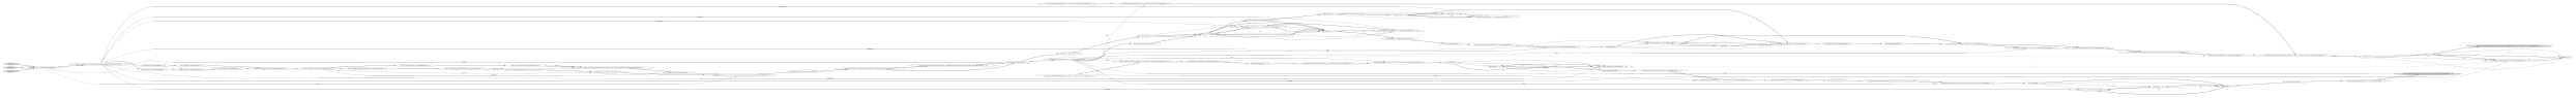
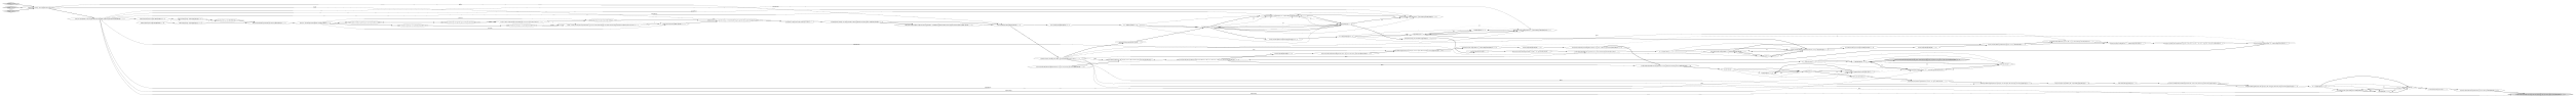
  digraph {
    fontname="Noto Sans"
    rankdir=LR
    node [fillcolor=white fontname="Noto Sans" shape=ellipse style=filled]
    edge [fontname="Noto Sans" style=bold]
    n1 [label="i < 2@@@46@@@['0', '0', '1']" shape=diamond]
    n2 [label="driver.process(topic2,expectedKeys(i(,\"YYY\" + expectedKeys(i()@@@48@@@['0', '0', '1']"]
    n3 [label="i++@@@47@@@['0', '0', '1']"]
    n4 [fillcolor=lightgray label="processor.checkAndClearProcessResult(\"0:X0+YYY0\",\"0:X0+YYY0\",\"0:XX0+YYY0\",\"1:X1+YYY1\",\"1:X1+YYY1\",\"1:XX1+YYY1\")@@@50@@@['0', '0', '1']"]
    n5 [label="driver.setTime(0L)@@@20@@@['0', '0', '1']"]
    n6 [label="int i = 0@@@21@@@['0', '0', '1']"]
    n7 [label="driver.process(topic1,expectedKeys(i(,\"X\" + expectedKeys(i()@@@24@@@['1', '1', '1']"]
    n8 [label="i++@@@23@@@['1', '1', '1']"]
    n9 [label="i < 2@@@22@@@['1', '1', '1']" shape=diamond]
    n10 [label="joined = table1.outerJoin(table2,MockValueJoiner.TOSTRING_JOINER)@@@14@@@['1', '1', '0']"]
    n11 [label="joined = stream1.join(stream2,MockValueJoiner.TOSTRING_JOINER,JoinWindows.of(100),Joined.with(intSerde,stringSerde,stringSerde))@@@14@@@['0', '0', '1']"]
    n12 [label="joined.toStream().process(processor)@@@15@@@['1', '1', '0']"]
    n13 [label="joined.process(processor)@@@15@@@['0', '0', '1']"]
    n14 [label="Collection<Set<String>> copartitionGroups = StreamsBuilderTest.getCopartitionedGroups(builder)@@@16@@@['1', '1', '1']"]
    n15 [label="assertEquals(new HashSet<>(Arrays.asList(topic1,topic2)),copartitionGroups.iterator().next())@@@18@@@['1', '1', '1']"]
    n16 [label="driver.setUp(builder,stateDir)@@@19@@@['1', '1', '1']"]
    n17 [label="KTableValueGetterSupplier<Integer,String> getterSupplier = ((KTableImpl<Integer,String,String>)joined).valueGetterSupplier()@@@19@@@['1', '1', '0']"]
    n18 [label="KTableValueGetter<Integer,String> getter = getterSupplier.get()@@@21@@@['1', '1', '0']"]
    n19 [label="driver.flushState()@@@56@@@['1', '1', '0']"]
    n20 [label="processor.checkAndClearProcessResult(\"0:X0+YY0\",\"1:X1+YY1\",\"2:X2+YY2\",\"3:X3+YY3\")@@@57@@@['1', '1', '0']"]
    n21 [label="checkJoinedValues(getter,kv(0,\"X0+YY0\"),kv(1,\"X1+YY1\"),kv(2,\"X2+YY2\"),kv(3,\"X3+YY3\"))@@@58@@@['1', '1', '0']"]
    n22 [label="checkJoinedValues(getter,kv(0,\"X0+YY0\"),kv(1,\"X1+YY1\"),kv(2,\"X2+YY2\"),kv(3,\"X3+YY3\"))@@@52@@@['1', '1', '0']"]
    n23 [label="driver.process(topic1,expectedKey,\"X\" + expectedKey)@@@54@@@['1', '1', '0']"]
    n24 [label="driver.process(topic1,expectedKey,\"XX\" + expectedKey)@@@42@@@['0', '0', '1']"]
    n25 [label="driver.flushState()@@@29@@@['1', '1', '0']"]
    n26 [label="processor.checkAndClearProcessResult(\"0:X0+null\",\"1:X1+null\")@@@30@@@['1', '1', '0']"]
    n27 [label="checkJoinedValues(getter,kv(0,\"X0+null\"),kv(1,\"X1+null\"),kv(2,null),kv(3,null))@@@31@@@['1', '1', '0']"]
    n28 [fillcolor=lightgray label="testJoin['0', '1', '0']" shape=diamond]
    n29 [label="StreamsBuilder builder = new StreamsBuilder()@@@3@@@['1', '1', '1']"]
    n30 [label="final int(( expectedKeys = new int((((edu.fdu.CPPDG.tinypdg.pe.ExpressionInfo@afc372@@@4@@@['1', '1', '1']"]
    n31 [label="driver.process(topic1,expectedKey,\"XX\" + expectedKey)@@@68@@@['1', '1', '0']"]
    n32 [label="driver.flushState()@@@70@@@['1', '1', '0']"]
    n33 [label="processor.checkAndClearProcessResult(\"0:XX0+null\",\"1:XX1+null\",\"2:XX2+YY2\",\"3:XX3+YY3\")@@@71@@@['1', '1', '0']"]
    n34 [label="checkJoinedValues(getter,kv(0,\"X0+Y0\"),kv(1,\"X1+Y1\"),kv(2,\"X2+null\"),kv(3,\"X3+null\"))@@@46@@@['1', '1', '0']"]
    n35 [label="processor.checkAndClearProcessResult(\"0:XX0+Y0\",\"0:XX0+YY0\",\"1:XX1+Y1\",\"1:XX1+YY1\",\"2:XX2+YY2\",\"3:XX3+YY3\")@@@44@@@['1', '1', '1']"]
    n36 [label="int i = 0@@@45@@@['0', '0', '1']"]
+   n37 [label="driver.flushState()@@@50@@@['1', '1', '0']"]
    n38 [label="int i = 0@@@32@@@['1', '1', '0']"]
    n39 [label="driver.process(topic1,expectedKey,\"X\" + expectedKey)@@@34@@@['1', '1', '1']"]
    n40 [label="i++@@@34@@@['1', '1', '0']" shape=diamond]
    n41 [label="processor.checkAndClearProcessResult(\"0:X0+Y0\",\"1:X1+Y1\")@@@32@@@['1', '1', '1']"]
    n42 [label="driver.process(topic1,expectedKeys(i(,\"X\" + expectedKeys(i()@@@26@@@['1', '1', '0']"]
    n43 [label="driver.process(topic1,null,\"SomeVal\")@@@28@@@['1', '1', '0']"]
    n44 [label="driver.process(topic1,expectedKeys(i(,null)@@@76@@@['1', '1', '0']"]
    n45 [label="i++@@@75@@@['1', '1', '0']"]
    n46 [label="i < 3@@@74@@@['1', '1', '0']" shape=diamond]
    n47 [label="driver.flushState()@@@78@@@['1', '1', '0']"]
    n48 [label="processor.checkAndClearProcessResult(\"1:null\",\"2:null+YY2\")@@@79@@@['1', '1', '0']"]
    n49 [label="assertEquals(1,copartitionGroups.size())@@@17@@@['1', '1', '1']"]
    n50 [fillcolor=lightgray label="checkJoinedValues(getter,kv(0,\"XX0+null\"),kv(1,null),kv(2,\"null+YY2\"),kv(3,\"XX3+YY3\"))@@@80@@@['1', '1', '0']"]
    n51 [label="driver.flushState()@@@38@@@['1', '1', '0']"]
    n52 [label="processor.checkAndClearProcessResult(\"0:X0+Y0\",\"1:X1+Y1\")@@@36@@@['1', '1', '1']"]
    n53 [label="driver.process(topic2,expectedKey,\"YY\" + expectedKey)@@@38@@@['1', '1', '1']"]
    n54 [label="checkJoinedValues(getter,kv(0,\"X0+Y0\"),kv(1,\"X1+Y1\"),kv(2,null),kv(3,null))@@@40@@@['1', '1', '0']"]
    n55 [label="driver.flushState()@@@64@@@['1', '1', '0']"]
    n56 [label="processor.checkAndClearProcessResult(\"0:X0+null\",\"1:X1+null\")@@@65@@@['1', '1', '0']"]
    n57 [label="checkJoinedValues(getter,kv(0,\"X0+null\"),kv(1,\"X1+null\"),kv(2,\"X2+YY2\"),kv(3,\"X3+YY3\"))@@@66@@@['1', '1', '0']"]
    n58 [label="MockProcessorSupplier<Integer,String> processor@@@10@@@['1', '1', '1']"]
    n59 [label="processor = new MockProcessorSupplier<>()@@@11@@@['1', '1', '1']"]
    n60 [label="stream1 = builder.stream(topic1,consumed)@@@12@@@['0', '0', '1']"]
    n61 [label="table1 = builder.table(intSerde,stringSerde,topic1,storeName1)@@@12@@@['1', '1', '0']"]
    n62 [label="KStream<Integer,String> stream1@@@7@@@['0', '0', '1']"]
    n63 [label="KStream<Integer,String> stream2@@@8@@@['0', '0', '1']"]
    n64 [label="KStream<Integer,String> joined@@@9@@@['0', '0', '1']"]
    n65 [label="KTable<Integer,String> joined@@@9@@@['1', '1', '0']"]
    n66 [label="processor.checkAndClearProcessResult(\"0:X0+YY0\",\"0:X0+YY0\",\"1:X1+YY1\",\"1:X1+YY1\",\"2:X2+YY2\",\"3:X3+YY3\")@@@40@@@['0', '0', '1']"]
    n67 [label="int i = 0@@@59@@@['1', '1', '0']"]
    n68 [label="getter.init(driver.context())@@@22@@@['1', '1', '0']"]
    n69 [label="processor.checkAndClearProcessResult()@@@26@@@['0', '0', '1']"]
    n70 [label="int i = 0@@@27@@@['0', '0', '1']"]
    n71 [label="i < 2@@@28@@@['0', '0', '1']" shape=diamond]
    n72 [label="i++@@@29@@@['0', '0', '1']"]
    n73 [label="driver.process(topic2,expectedKeys(i(,\"Y\" + expectedKeys(i()@@@30@@@['0', '0', '1']"]
    n74 [label="processor.checkAndClearProcessResult(\"0:X0+Y0\",\"1:X1+Y1\",\"2:X2+null\",\"3:X3+null\")@@@45@@@['1', '1', '0']"]
    n75 [label="stream2 = builder.stream(topic2,consumed)@@@13@@@['0', '0', '1']"]
    n76 [label="i++@@@61@@@['1', '1', '0']"]
    n77 [label="i < 2@@@60@@@['1', '1', '0']" shape=diamond]
    n78 [label="driver.process(topic2,expectedKeys(i(,null)@@@62@@@['1', '1', '0']"]
    n79 [label="driver.process(topic2,null,\"AnotherVal\")@@@37@@@['1', '1', '0']"]
    n80 [label="checkJoinedValues(getter,kv(0,\"XX0+null\"),kv(1,\"XX1+null\"),kv(2,\"XX2+YY2\"),kv(3,\"XX3+YY3\"))@@@72@@@['1', '1', '0']"]
    n81 [label="int i = 1@@@73@@@['1', '1', '0']"]
    n82 [label="processor.checkAndClearProcessResult(\"0:X0+YY0\",\"1:X1+YY1\",\"2:X2+YY2\",\"3:X3+YY3\")@@@51@@@['1', '1', '0']"]
    n83 [label="KTable<Integer,String> table2@@@8@@@['1', '1', '0']"]
    n84 [label="table2 = builder.table(intSerde,stringSerde,topic2,storeName2)@@@13@@@['1', '1', '0']"]
    n85 [fillcolor=lightgray label="testJoin['1', '0', '0']" shape=diamond]
    n86 [fillcolor=lightgray label="testJoin['0', '0', '1']" shape=diamond]
    n1 -> n2 [label=true style=dotted]
    n1 -> n2
    n1 -> n3 [label=true style=dotted]
    n1 -> n4
    n2 -> n3
    n3 -> n1 [label=i style=solid]
    n3 -> n1
    n3 -> n2 [label=i style=solid]
    n5 -> n6
    n6 -> n7 [label=i style=solid]
    n6 -> n8 [label=i style=solid]
    n6 -> n9 [label=i style=solid]
    n6 -> n9
    n7 -> n8 [label=i style=solid]
    n7 -> n8
    n7 -> n42 [label=i style=solid]
    n8 -> n7 [label=i style=solid]
    n8 -> n7 [label=true style=dotted]
    n8 -> n9 [label=i style=solid]
    n8 -> n9
    n8 -> n42 [label=true style=dotted]
    n8 -> n42
    n8 -> n43
    n9 -> n7
    n9 -> n7 [label=true style=dotted]
    n9 -> n7 [label=i style=solid]
    n9 -> n8 [label=i style=solid]
    n9 -> n8 [label=true style=dotted]
    n9 -> n8
    n9 -> n42 [label=i style=solid]
    n9 -> n69
    n10 -> n11 [label=0 style=dashed]
    n10 -> n12
    n11 -> n13
    n12 -> n13 [label=0 style=dashed]
    n12 -> n14
    n13 -> n14
    n14 -> n49
    n15 -> n16
    n15 -> n17
    n16 -> n5
    n16 -> n18
    n17 -> n16
    n18 -> n21 [label=getter style=solid]
    n18 -> n22 [label=getter style=solid]
    n18 -> n27 [label=getter style=solid]
    n18 -> n34 [label=getter style=solid]
    n18 -> n50 [label=getter style=solid]
    n18 -> n54 [label=getter style=solid]
    n18 -> n57 [label=getter style=solid]
    n18 -> n68
    n18 -> n80 [label=getter style=solid]
    n19 -> n20
    n20 -> n21
    n21 -> n67
    n22 -> n23
    n23 -> n19
    n23 -> n24 [label=0 style=dashed]
    n24 -> n35
    n25 -> n26
    n26 -> n27
    n27 -> n38
    n28 -> n29
    n29 -> n14 [label=builder style=solid]
    n29 -> n16 [label=builder style=solid]
    n29 -> n30
    n30 -> n2 [label=expectedKeys style=solid]
    n30 -> n7 [label=expectedKeys style=solid]
    n30 -> n39 [label=expectedKeys style=solid]
    n30 -> n42 [label=expectedKeys style=solid]
    n30 -> n44 [label=expectedKeys style=solid]
    n30 -> n62
    n30 -> n73 [label=expectedKeys style=solid]
    n30 -> n78 [label=expectedKeys style=solid]
    n31 -> n32
    n32 -> n33
    n33 -> n80
    n34 -> n35
    n35 -> n36
+   n35 -> n37
    n36 -> n1 [label=i style=solid]
    n36 -> n1
    n36 -> n2 [label=i style=solid]
    n36 -> n3 [label=i style=solid]
+   n37 -> n82
    n38 -> n39 [label=i style=solid]
    n38 -> n40 [label=i style=solid]
    n38 -> n41 [label=i style=solid]
    n38 -> n41
    n39 -> n40
    n39 -> n52
    n40 -> n39 [label=i style=solid]
    n40 -> n41 [label=i style=solid]
    n40 -> n41
    n41 -> n39
    n41 -> n39 [label=true style=dotted]
    n41 -> n40 [label=true style=dotted]
    n41 -> n79
    n42 -> n7
    n43 -> n25
    n44 -> n45
    n45 -> n44 [label=i style=solid]
    n45 -> n46
    n45 -> n46 [label=i style=solid]
    n46 -> n44
    n46 -> n44 [label=true style=dotted]
    n46 -> n45 [label=true style=dotted]
    n46 -> n47
    n47 -> n48
    n48 -> n50
    n49 -> n15
    n51 -> n52
    n52 -> n53
    n52 -> n54
    n53 -> n66
    n54 -> n53
    n55 -> n56
    n56 -> n57
    n57 -> n31
    n58 -> n59
    n59 -> n12 [label=processor style=solid]
    n59 -> n13 [label=processor style=solid]
    n59 -> n60
    n59 -> n61
    n60 -> n75
    n61 -> n84
    n62 -> n63
    n63 -> n64
    n64 -> n58
    n65 -> n58
    n65 -> n64 [label=0 style=dashed]
    n66 -> n24
    n67 -> n76 [label=i style=solid]
    n67 -> n77 [label=i style=solid]
    n67 -> n77
    n67 -> n78 [label=i style=solid]
    n68 -> n9
    n69 -> n70
    n70 -> n71
    n70 -> n71 [label=i style=solid]
    n70 -> n72 [label=i style=solid]
    n70 -> n73 [label=i style=solid]
    n71 -> n41
    n71 -> n72 [label=true style=dotted]
    n71 -> n73 [label=true style=dotted]
    n71 -> n73
    n72 -> n71
    n72 -> n71 [label=i style=solid]
    n72 -> n73 [label=i style=solid]
    n73 -> n72
    n74 -> n34
    n75 -> n11 [label=stream2 style=solid]
    n75 -> n11
    n76 -> n77 [label=i style=solid]
    n76 -> n77
    n76 -> n78 [label=i style=solid]
    n77 -> n55
    n77 -> n76 [label=true style=dotted]
    n77 -> n78
    n77 -> n78 [label=true style=dotted]
    n78 -> n2 [label=0 style=dashed]
    n78 -> n76
    n79 -> n51
    n80 -> n81
    n81 -> n44 [label=i style=solid]
    n81 -> n45 [label=i style=solid]
    n81 -> n46
    n81 -> n46 [label=i style=solid]
    n82 -> n22
    n83 -> n63 [label=0 style=dashed]
    n83 -> n65
    n84 -> n10 [label=table2 style=solid]
    n84 -> n10
    n85 -> n29
    n86 -> n29
  }
